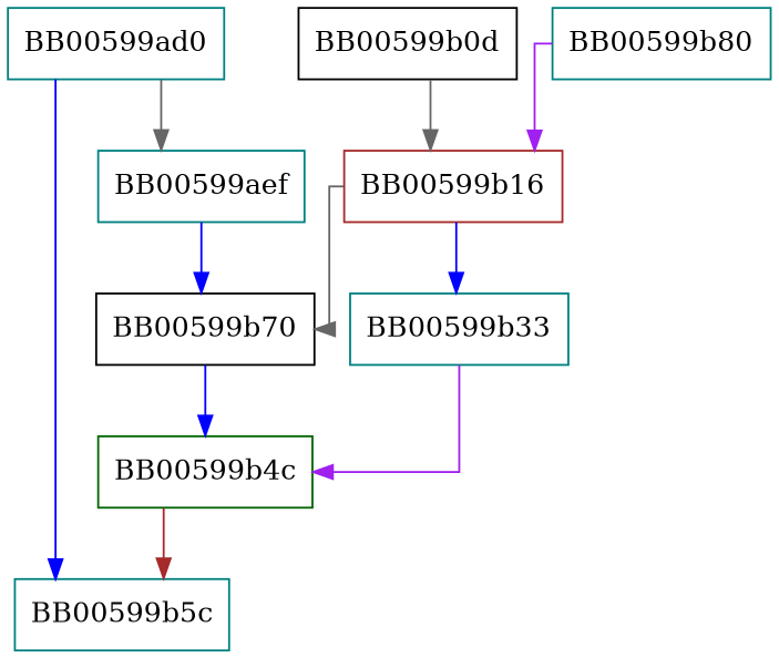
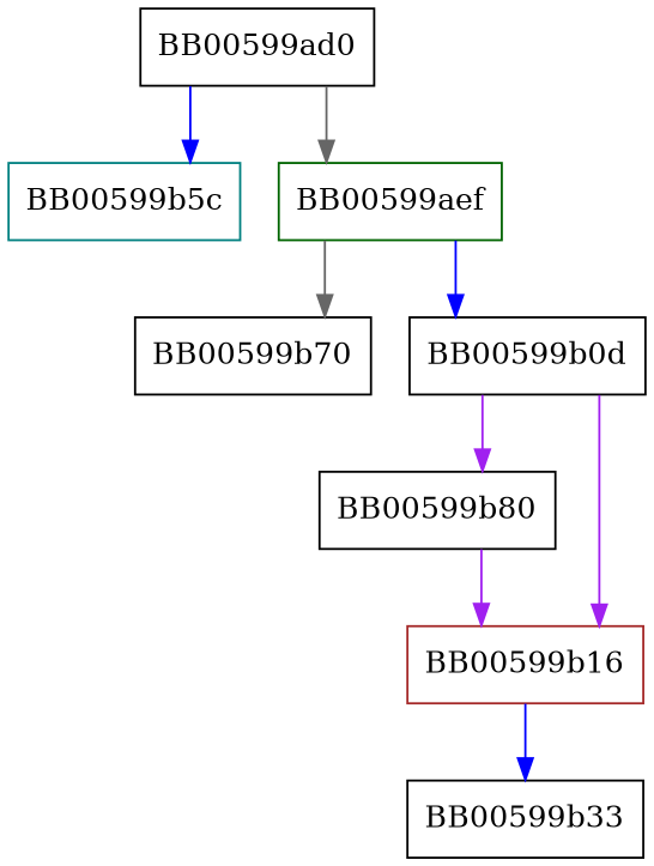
  digraph {
    fontname="DejaVu Serif"
    splines=ortho
    node [color=teal fontname="DejaVu Serif" shape=box]
    edge [color=blue fontname="DejaVu Serif"]
-   BB00599ad0
+   BB00599ad0 [color=black]
    BB00599b5c
-   BB00599aef
+   BB00599aef [color=darkgreen]
    BB00599b70 [color=black]
    BB00599b0d [color=black]
-   BB00599b4c [color=darkgreen]
-   BB00599b80
+   BB00599b80 [color=black]
    BB00599b16 [color=brown]
-   BB00599b33
+   BB00599b33 [color=black]
    BB00599ad0 -> BB00599b5c
    BB00599ad0 -> BB00599aef [color=gray40]
-   BB00599aef -> BB00599b70
-   BB00599b70 -> BB00599b4c
-   BB00599b0d -> BB00599b16 [color=gray40]
-   BB00599b4c -> BB00599b5c [color=brown]
+   BB00599aef -> BB00599b70 [color=gray40]
+   BB00599aef -> BB00599b0d
+   BB00599b0d -> BB00599b80 [color=purple]
+   BB00599b0d -> BB00599b16 [color=purple]
    BB00599b80 -> BB00599b16 [color=purple]
-   BB00599b16 -> BB00599b70 [color=gray40]
    BB00599b16 -> BB00599b33
-   BB00599b33 -> BB00599b4c [color=purple]
  }
